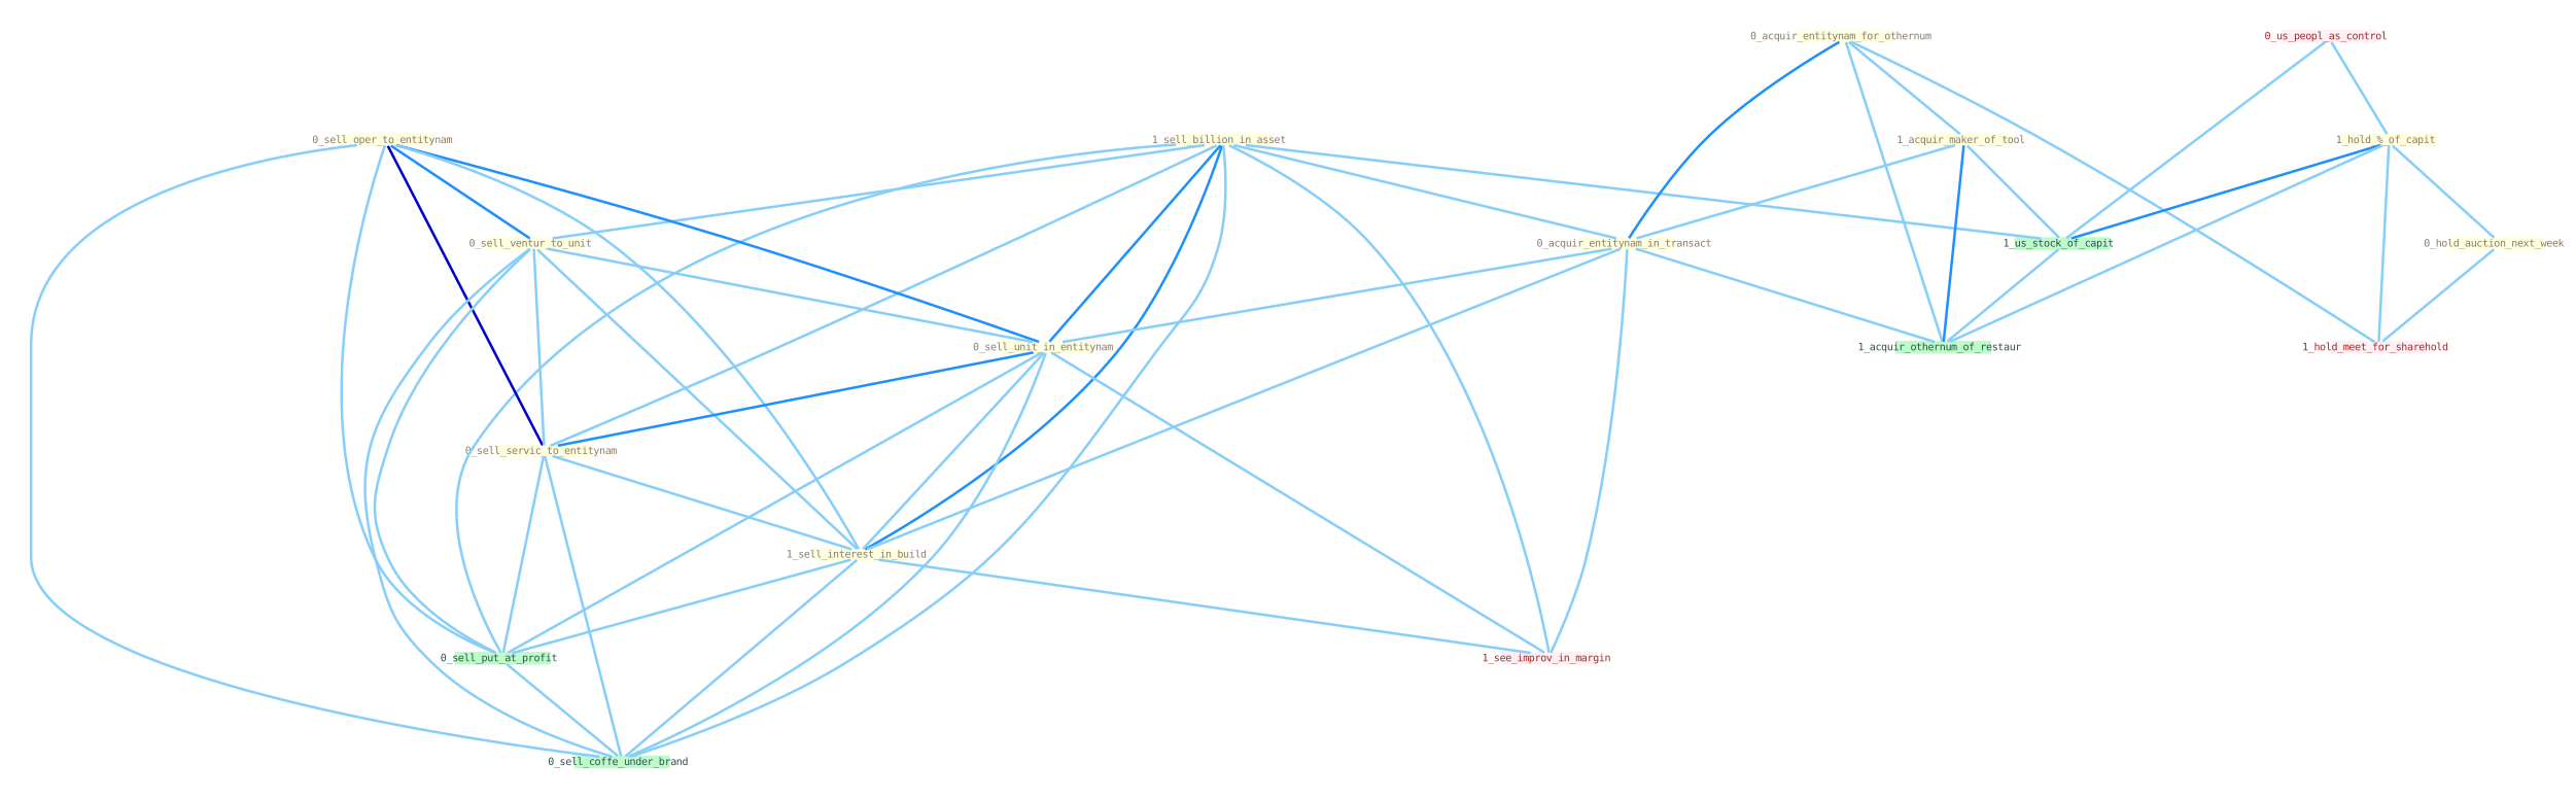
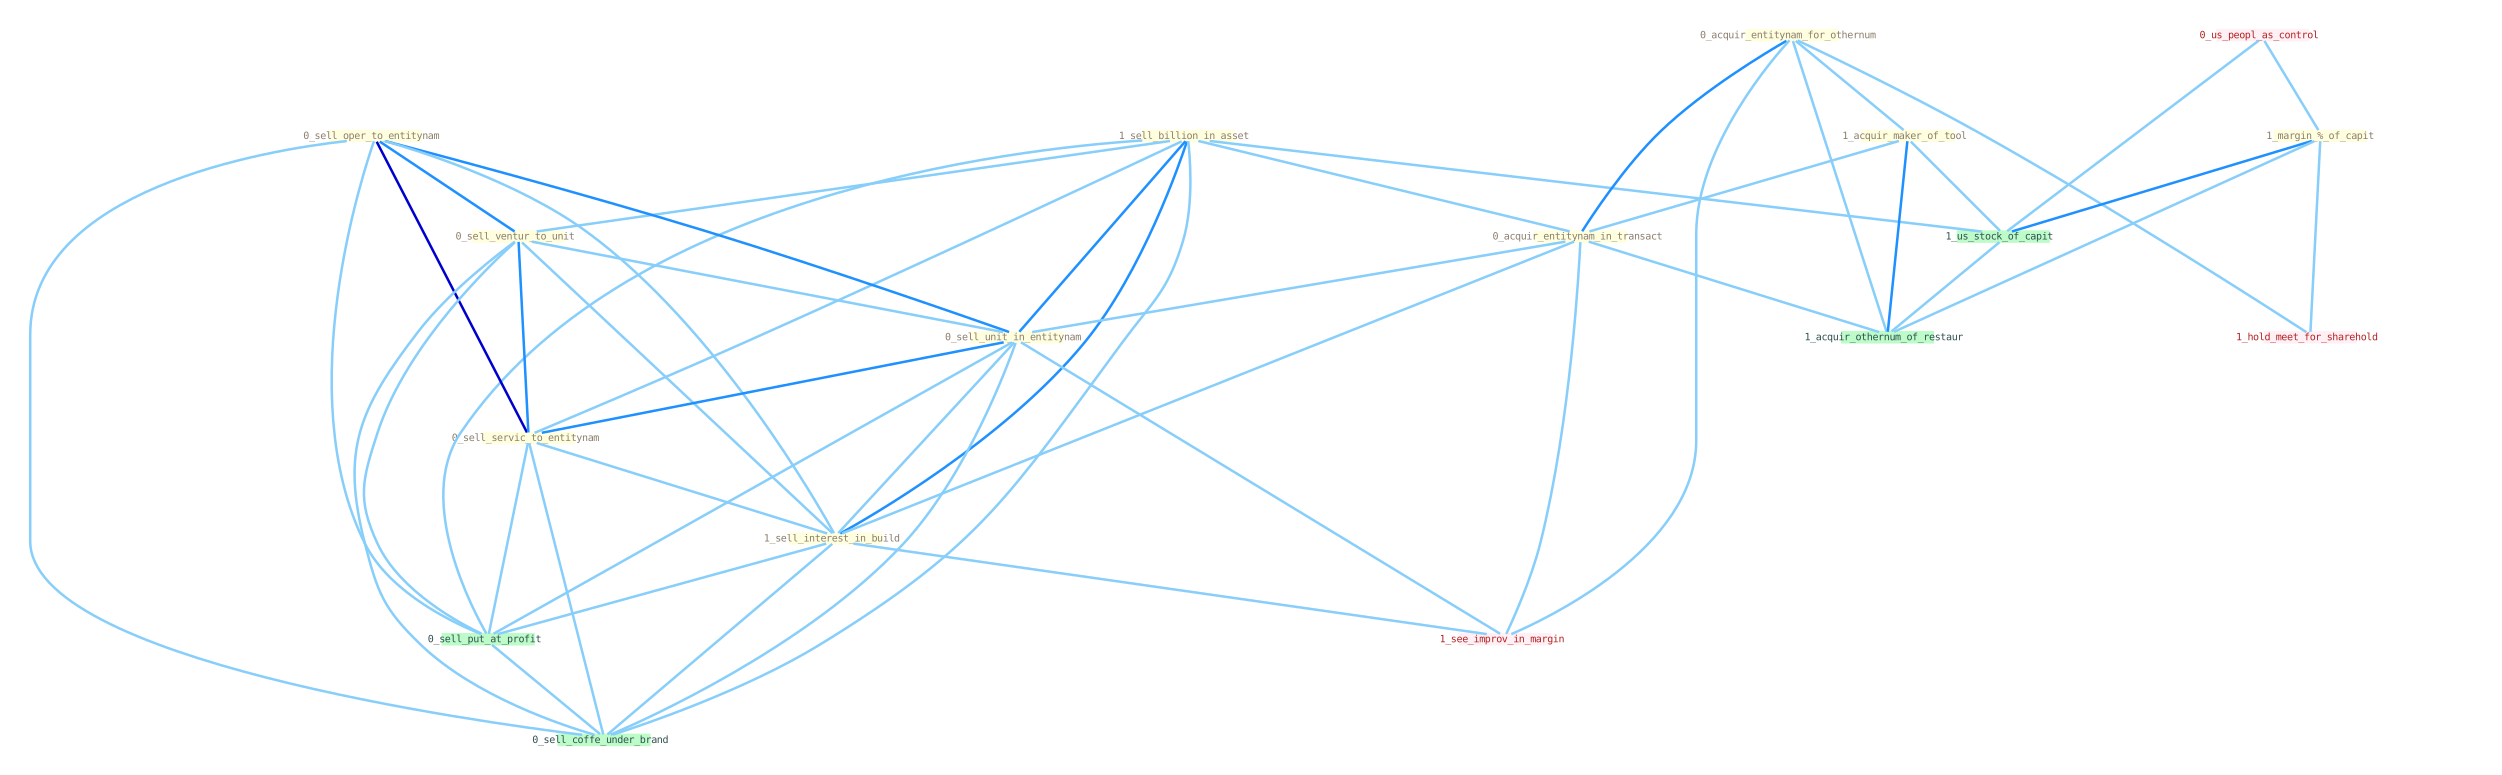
  graph {
    fontname="DejaVu Sans Mono"
    node [color="#ffffe0" fixedsize=true fontcolor="#8b7d6b" fontname="DejaVu Sans Mono" fontsize=4 shape=polygon style=filled]
    edge [color="#87cefa" fontname="DejaVu Sans Mono" w=1]
    "1_sell_billion_in_asset " [height=.06 width=.5]
    "0_acquir_entitynam_for_othernum " [height=.06 width=.5]
    "0_sell_oper_to_entitynam " [height=.06 width=.5]
    "1_acquir_maker_of_tool " [height=.06 width=.5]
    "0_sell_ventur_to_unit " [height=.06 width=.5]
    "0_acquir_entitynam_in_transact " [height=.06 width=.5]
    "0_sell_unit_in_entitynam " [height=.06 width=.5]
-   "1_hold_%_of_capit " [height=.06 width=.5]
+   "1_hold_%_of_capit " [height=.06 width=.5 label="1_margin_%_of_capit"]
    "0_sell_servic_to_entitynam " [height=.06 width=.5]
-   "0_hold_auction_next_week " [height=.06 width=.5]
    "1_sell_interest_in_build " [height=.06 width=.5]
    "0_us_peopl_as_control " [color="#fff0f5" fontcolor="#b22222" height=.06 width=.5]
    "1_see_improv_in_margin " [color="#fff0f5" fontcolor="#b22222" height=.06 width=.5]
    "1_hold_meet_for_sharehold " [color="#fff0f5" fontcolor="#b22222" height=.06 width=.5]
    "0_sell_put_at_profit " [color="#BDFCC9" fontcolor="#2f4f4f" height=.06 width=.5]
    "0_sell_coffe_under_brand " [color="#BDFCC9" fontcolor="#2f4f4f" height=.06 width=.5]
    "1_us_stock_of_capit " [color="#BDFCC9" fontcolor="#2f4f4f" height=.06 width=.5]
    "1_acquir_othernum_of_restaur " [color="#BDFCC9" fontcolor="#2f4f4f" height=.06 width=.5]
    subgraph sub_1 {
      "1_sell_billion_in_asset "
      "0_acquir_entitynam_for_othernum "
      "0_sell_oper_to_entitynam "
      "1_acquir_maker_of_tool "
      "0_sell_ventur_to_unit "
      "0_acquir_entitynam_in_transact "
      "0_sell_unit_in_entitynam "
      "1_hold_%_of_capit "
      "0_sell_servic_to_entitynam "
-     "0_hold_auction_next_week "
      "1_sell_interest_in_build "
    }
    subgraph sub_2 {
      "0_us_peopl_as_control "
      "1_see_improv_in_margin "
      "1_hold_meet_for_sharehold "
    }
    "1_sell_billion_in_asset " -- "0_sell_ventur_to_unit "
    "1_sell_billion_in_asset " -- "0_acquir_entitynam_in_transact "
    "1_sell_billion_in_asset " -- "0_sell_unit_in_entitynam " [color="#1e90ff" w=2]
    "1_sell_billion_in_asset " -- "0_sell_servic_to_entitynam "
    "1_sell_billion_in_asset " -- "1_sell_interest_in_build " [color="#1e90ff" w=2]
-   "1_sell_billion_in_asset " -- "1_see_improv_in_margin "
+   "0_acquir_entitynam_for_othernum " -- "1_see_improv_in_margin "
    "1_sell_billion_in_asset " -- "0_sell_put_at_profit "
    "1_sell_billion_in_asset " -- "0_sell_coffe_under_brand "
    "1_sell_billion_in_asset " -- "1_us_stock_of_capit "
    "0_acquir_entitynam_for_othernum " -- "1_acquir_maker_of_tool "
    "0_acquir_entitynam_for_othernum " -- "0_acquir_entitynam_in_transact " [color="#1e90ff" w=2]
    "0_acquir_entitynam_for_othernum " -- "1_hold_meet_for_sharehold "
    "0_acquir_entitynam_for_othernum " -- "1_acquir_othernum_of_restaur "
    "0_sell_oper_to_entitynam " -- "0_sell_ventur_to_unit " [color="#1e90ff" w=2]
    "0_sell_oper_to_entitynam " -- "0_sell_unit_in_entitynam " [color="#1e90ff" w=2]
    "0_sell_oper_to_entitynam " -- "0_sell_servic_to_entitynam " [color="#0000cd" w=3]
    "0_sell_oper_to_entitynam " -- "1_sell_interest_in_build "
    "0_sell_oper_to_entitynam " -- "0_sell_put_at_profit "
    "0_sell_oper_to_entitynam " -- "0_sell_coffe_under_brand "
    "1_acquir_maker_of_tool " -- "0_acquir_entitynam_in_transact "
    "1_acquir_maker_of_tool " -- "1_us_stock_of_capit "
    "1_acquir_maker_of_tool " -- "1_acquir_othernum_of_restaur " [color="#1e90ff" w=2]
    "0_sell_ventur_to_unit " -- "0_sell_unit_in_entitynam "
-   "0_sell_ventur_to_unit " -- "0_sell_servic_to_entitynam " [w=2]
+   "0_sell_ventur_to_unit " -- "0_sell_servic_to_entitynam " [color="#1e90ff" w=2]
    "0_sell_ventur_to_unit " -- "1_sell_interest_in_build "
    "0_sell_ventur_to_unit " -- "0_sell_put_at_profit "
    "0_sell_ventur_to_unit " -- "0_sell_coffe_under_brand "
    "0_acquir_entitynam_in_transact " -- "0_sell_unit_in_entitynam "
    "0_acquir_entitynam_in_transact " -- "1_sell_interest_in_build "
    "0_acquir_entitynam_in_transact " -- "1_see_improv_in_margin "
    "0_acquir_entitynam_in_transact " -- "1_acquir_othernum_of_restaur "
    "0_sell_unit_in_entitynam " -- "0_sell_servic_to_entitynam " [color="#1e90ff" w=2]
    "0_sell_unit_in_entitynam " -- "1_sell_interest_in_build " [w=2]
    "0_sell_unit_in_entitynam " -- "1_see_improv_in_margin "
    "0_sell_unit_in_entitynam " -- "0_sell_put_at_profit "
    "0_sell_unit_in_entitynam " -- "0_sell_coffe_under_brand "
-   "1_hold_%_of_capit " -- "0_hold_auction_next_week "
    "1_hold_%_of_capit " -- "1_hold_meet_for_sharehold "
    "1_hold_%_of_capit " -- "1_us_stock_of_capit " [color="#1e90ff" w=2]
    "1_hold_%_of_capit " -- "1_acquir_othernum_of_restaur "
    "0_sell_servic_to_entitynam " -- "1_sell_interest_in_build "
    "0_sell_servic_to_entitynam " -- "0_sell_put_at_profit "
    "0_sell_servic_to_entitynam " -- "0_sell_coffe_under_brand "
-   "0_hold_auction_next_week " -- "1_hold_meet_for_sharehold "
    "1_sell_interest_in_build " -- "1_see_improv_in_margin "
    "1_sell_interest_in_build " -- "0_sell_put_at_profit "
    "1_sell_interest_in_build " -- "0_sell_coffe_under_brand "
    "0_us_peopl_as_control " -- "1_hold_%_of_capit "
    "0_us_peopl_as_control " -- "1_us_stock_of_capit "
    "0_sell_put_at_profit " -- "0_sell_coffe_under_brand "
    "1_us_stock_of_capit " -- "1_acquir_othernum_of_restaur "
  }
